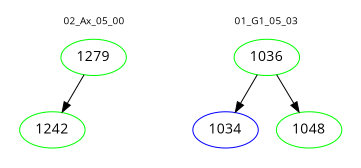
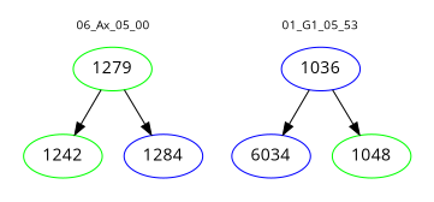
  digraph {
    fontname="Open Sans"
    node [color=green fontname="Open Sans"]
    edge [color=black fontname="Open Sans"]
    n1 [label=1279]
    n2 [label=1242]
-   n4 [label=1036]
-   n5 [color=blue label=1034]
+   n3 [color=blue label=1284]
+   n4 [color=blue label=1036]
+   n5 [color=blue label=6034]
    n6 [label=1048]
    subgraph cluster_1 {
      color=white
      fontsize=10
-     label="02_Ax_05_00"
+     label="06_Ax_05_00"
      n1
      n2
+     n3
    }
    subgraph cluster_2 {
      color=white
      fontsize=10
-     label="01_G1_05_03"
+     label="01_G1_05_53"
      n4
      n5
      n6
    }
    n1 -> n2
+   n1 -> n3
    n4 -> n5
    n4 -> n6
  }
